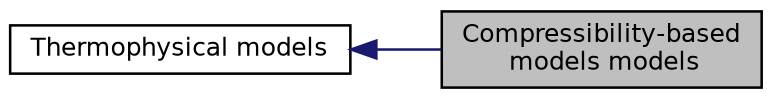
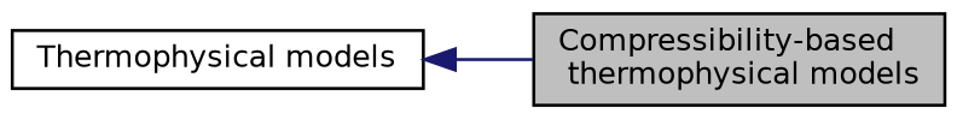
  digraph {
    rankdir=LR
    node [color=black fontname=Helvetica fontsize=10 shape=record]
-   n1 [fillcolor=grey75 fontcolor=black height=0.2 label="Compressibility-based\l models models" style=filled width=0.4]
+   n1 [fillcolor=grey75 fontcolor=black height=0.2 label="Compressibility-based\l thermophysical models" style=filled width=0.4]
    n2 [height=0.2 label="Thermophysical models" width=0.4]
    n2 -> n1 [color=midnightblue dir=back fontname=Helvetica fontsize=10 labelfontname=Helvetica labelfontsize=10 shape=plaintext style=solid]
  }
